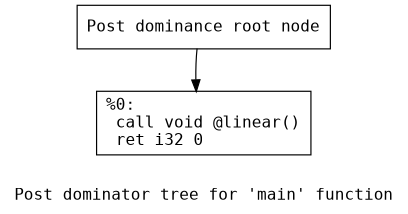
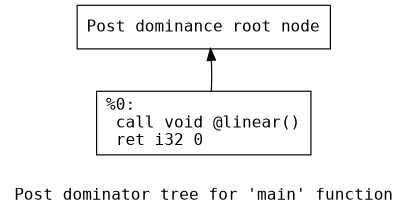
  digraph {
    label="Post dominator tree for 'main' function"
    fontname="DejaVu Sans Mono"
    node [shape=record fontname="DejaVu Sans Mono"]
    n1 [label="{Post dominance root node}"]
    n2 [label="{%0:\l  call void @linear()\l  ret i32 0\l}"]
-   n1 -> n2 [fontname="DejaVu Sans Mono"]
+   n2 -> n1 [fontname="DejaVu Sans Mono"]
  }
